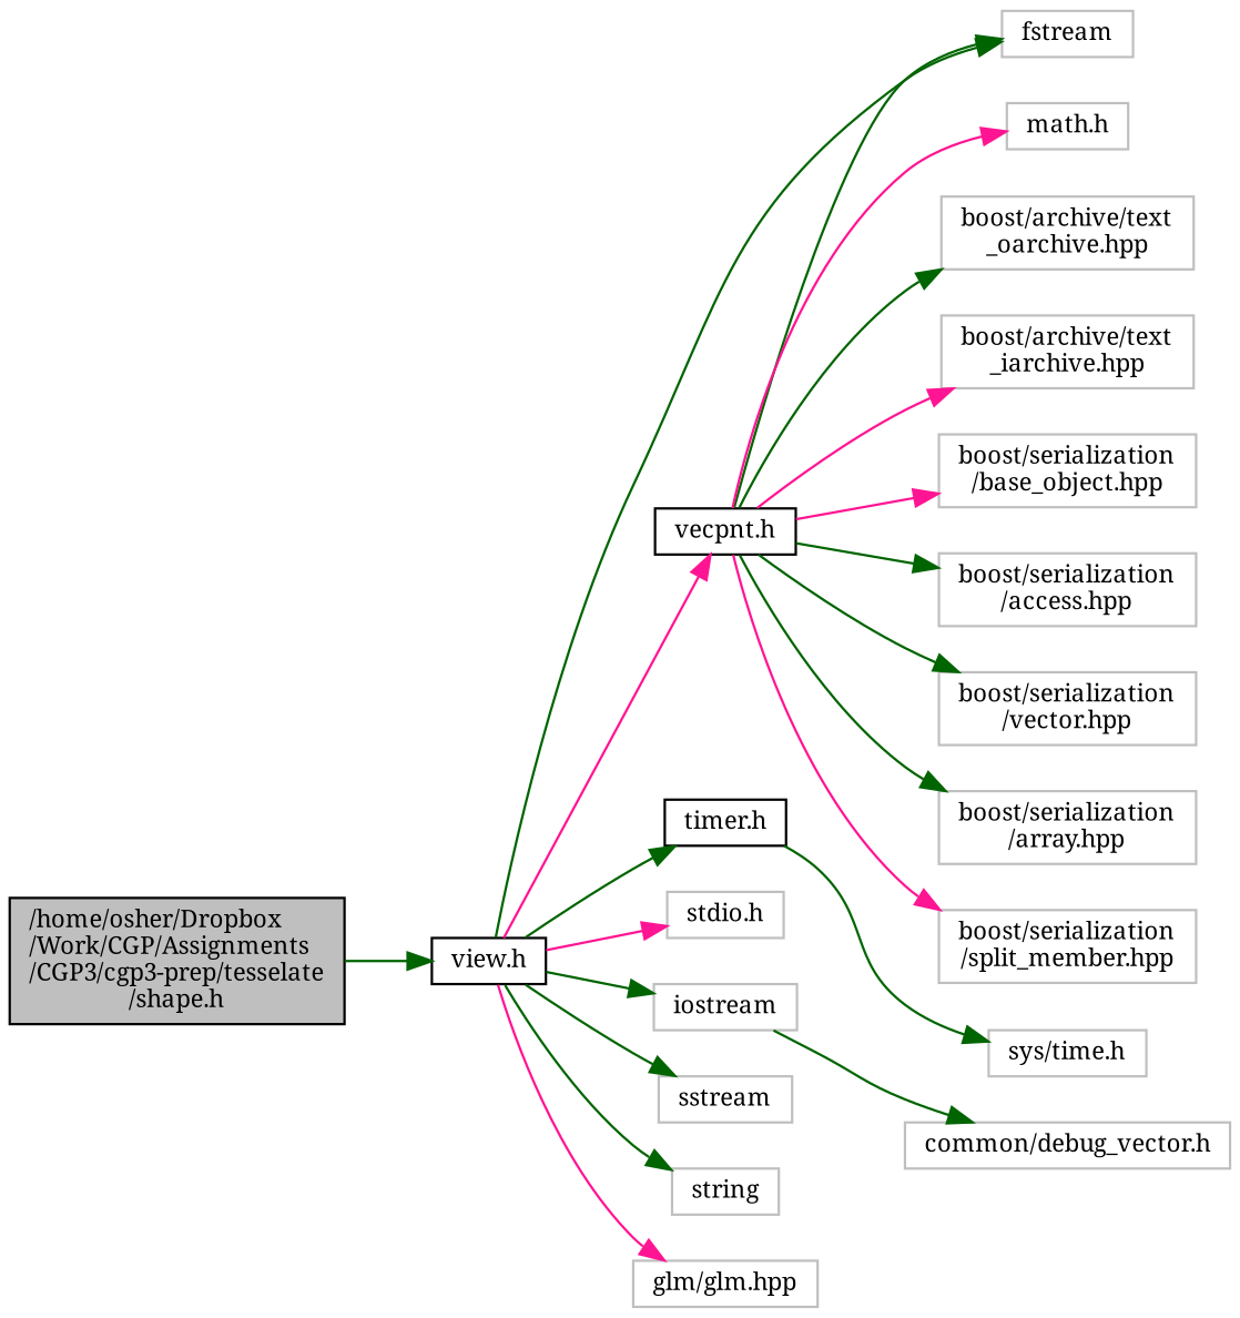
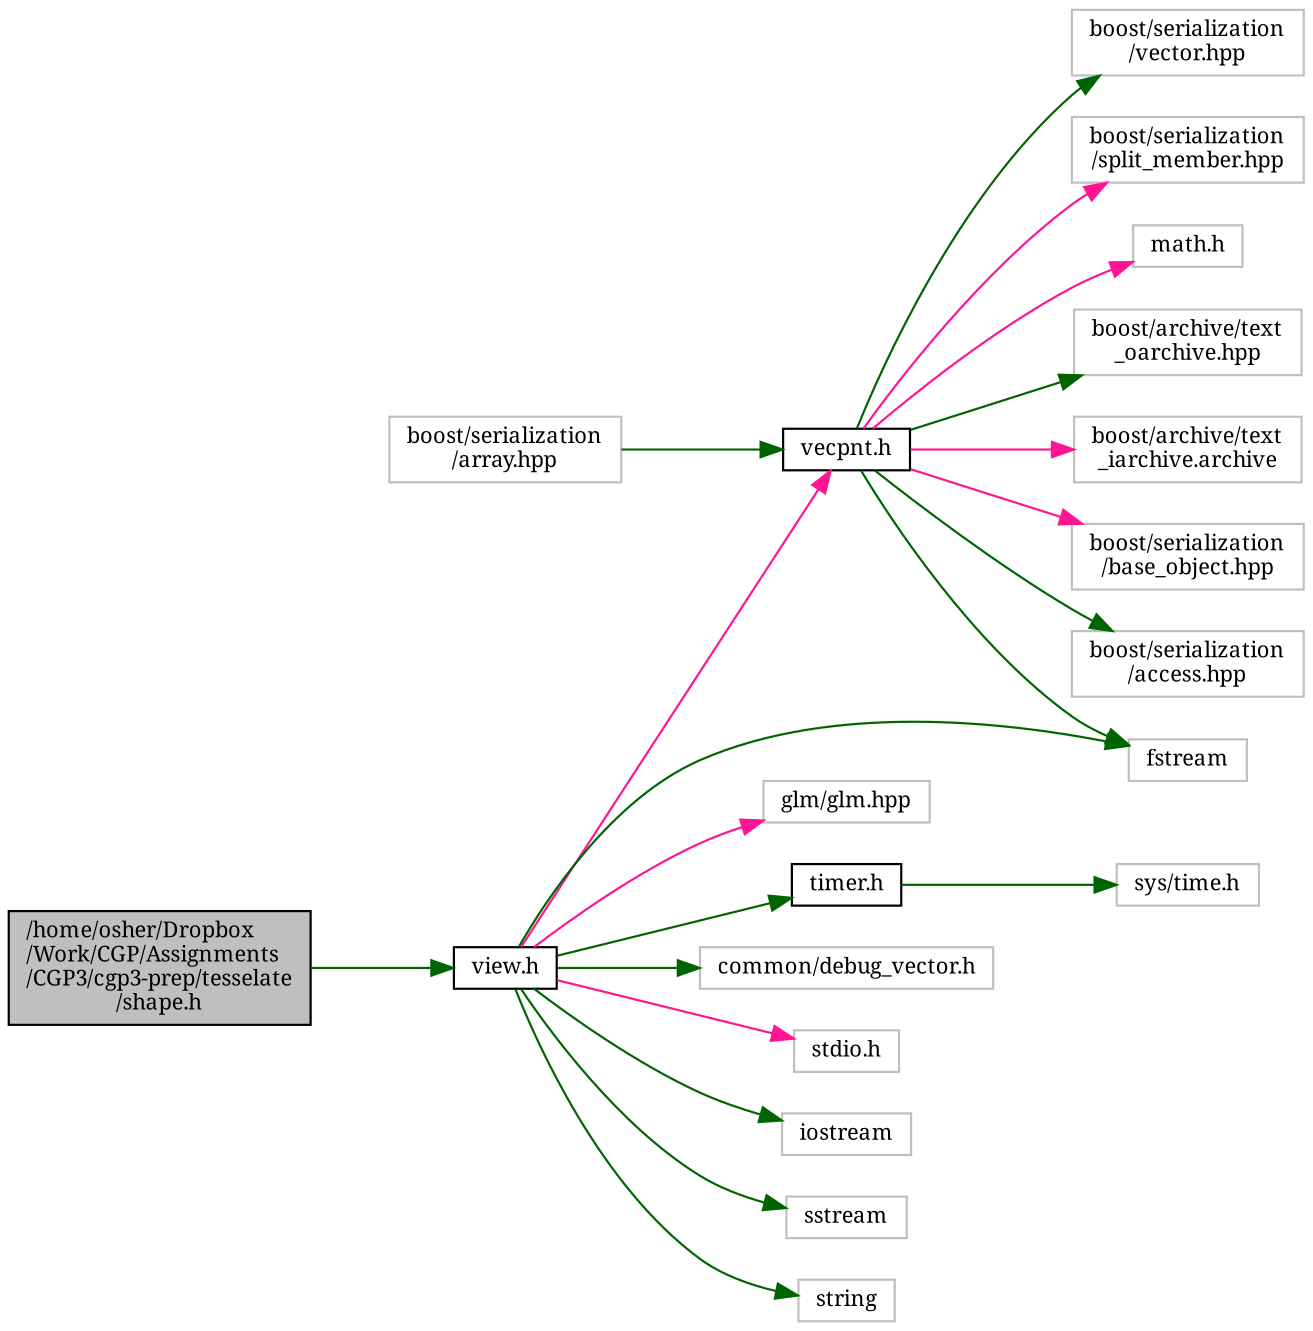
  digraph {
    fontname="Noto Serif"
    rankdir=LR
    node [color=grey75 fillcolor=white fontname="Noto Serif" fontsize=10 shape=record style=filled]
    edge [color=darkgreen fontname="Noto Serif" fontsize=10 labelfontname=Helvetica labelfontsize=10 style=solid]
    n1 [color=black fillcolor=grey75 fontcolor=black height=0.2 label="/home/osher/Dropbox\l/Work/CGP/Assignments\l/CGP3/cgp3-prep/tesselate\l/shape.h" width=0.4]
    n2 [color=black height=0.2 label="view.h" width=0.4]
    n3 [color=black height=0.2 label="vecpnt.h" width=0.4]
    n4 [height=0.2 label=fstream width=0.4]
    n5 [color=black height=0.2 label="timer.h" width=0.4]
    n6 [height=0.2 label="common/debug_vector.h" width=0.4]
    n7 [height=0.2 label="stdio.h" width=0.4]
    n8 [height=0.2 label=iostream width=0.4]
    n9 [height=0.2 label=sstream width=0.4]
    n10 [height=0.2 label=string width=0.4]
    n11 [height=0.2 label="glm/glm.hpp" width=0.4]
    n12 [height=0.2 label="math.h" width=0.4]
    n13 [height=0.2 label="boost/archive/text\l_oarchive.hpp" width=0.4]
-   n14 [height=0.2 label="boost/archive/text\l_iarchive.hpp" width=0.4]
+   n14 [height=0.2 label="boost/archive/text\l_iarchive.archive" width=0.4]
    n15 [height=0.2 label="boost/serialization\l/base_object.hpp" width=0.4]
    n16 [height=0.2 label="boost/serialization\l/access.hpp" width=0.4]
    n17 [height=0.2 label="boost/serialization\l/vector.hpp" width=0.4]
    n18 [height=0.2 label="boost/serialization\l/array.hpp" width=0.4]
    n19 [height=0.2 label="boost/serialization\l/split_member.hpp" width=0.4]
    n20 [height=0.2 label="sys/time.h" width=0.4]
    n1 -> n2
    n2 -> n3 [color=deeppink]
    n2 -> n4
    n2 -> n5
-   n8 -> n6
+   n2 -> n6
    n2 -> n7 [color=deeppink]
    n2 -> n8
    n2 -> n9
    n2 -> n10
    n2 -> n11 [color=deeppink]
    n3 -> n4
    n3 -> n12 [color=deeppink]
    n3 -> n13
    n3 -> n14 [color=deeppink]
    n3 -> n15 [color=deeppink]
    n3 -> n16
    n3 -> n17
-   n3 -> n18
+   n18 -> n3
    n3 -> n19 [color=deeppink]
    n5 -> n20
  }
